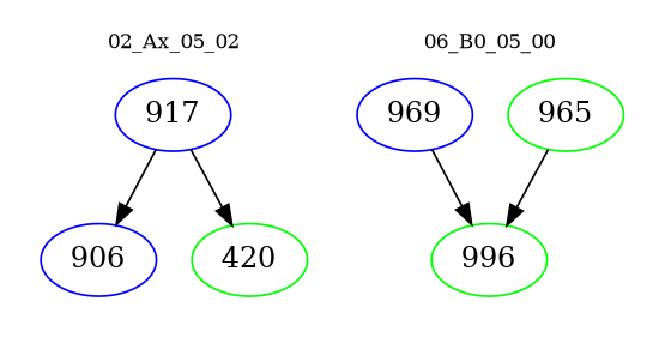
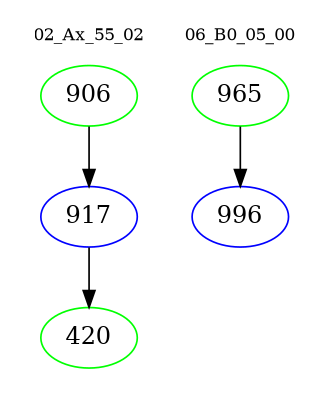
  digraph {
    node [color=green]
    edge [color=black]
-   n1 [color=blue label=906]
+   n1 [label=906]
    n2 [color=blue label=917]
    n3 [label=420]
    n4 [label=965]
-   n5 [color=blue label=969]
-   n6 [label=996]
+   n6 [color=blue label=996]
    subgraph cluster_1 {
      color=white
      fontsize=10
-     label="02_Ax_05_02"
+     label="02_Ax_55_02"
      n1
      n2
      n3
    }
    subgraph cluster_2 {
      color=white
      fontsize=10
      label="06_B0_05_00"
      n4
-     n5
      n6
    }
-   n2 -> n1
+   n1 -> n2
    n2 -> n3
    n4 -> n6
-   n5 -> n6
  }
